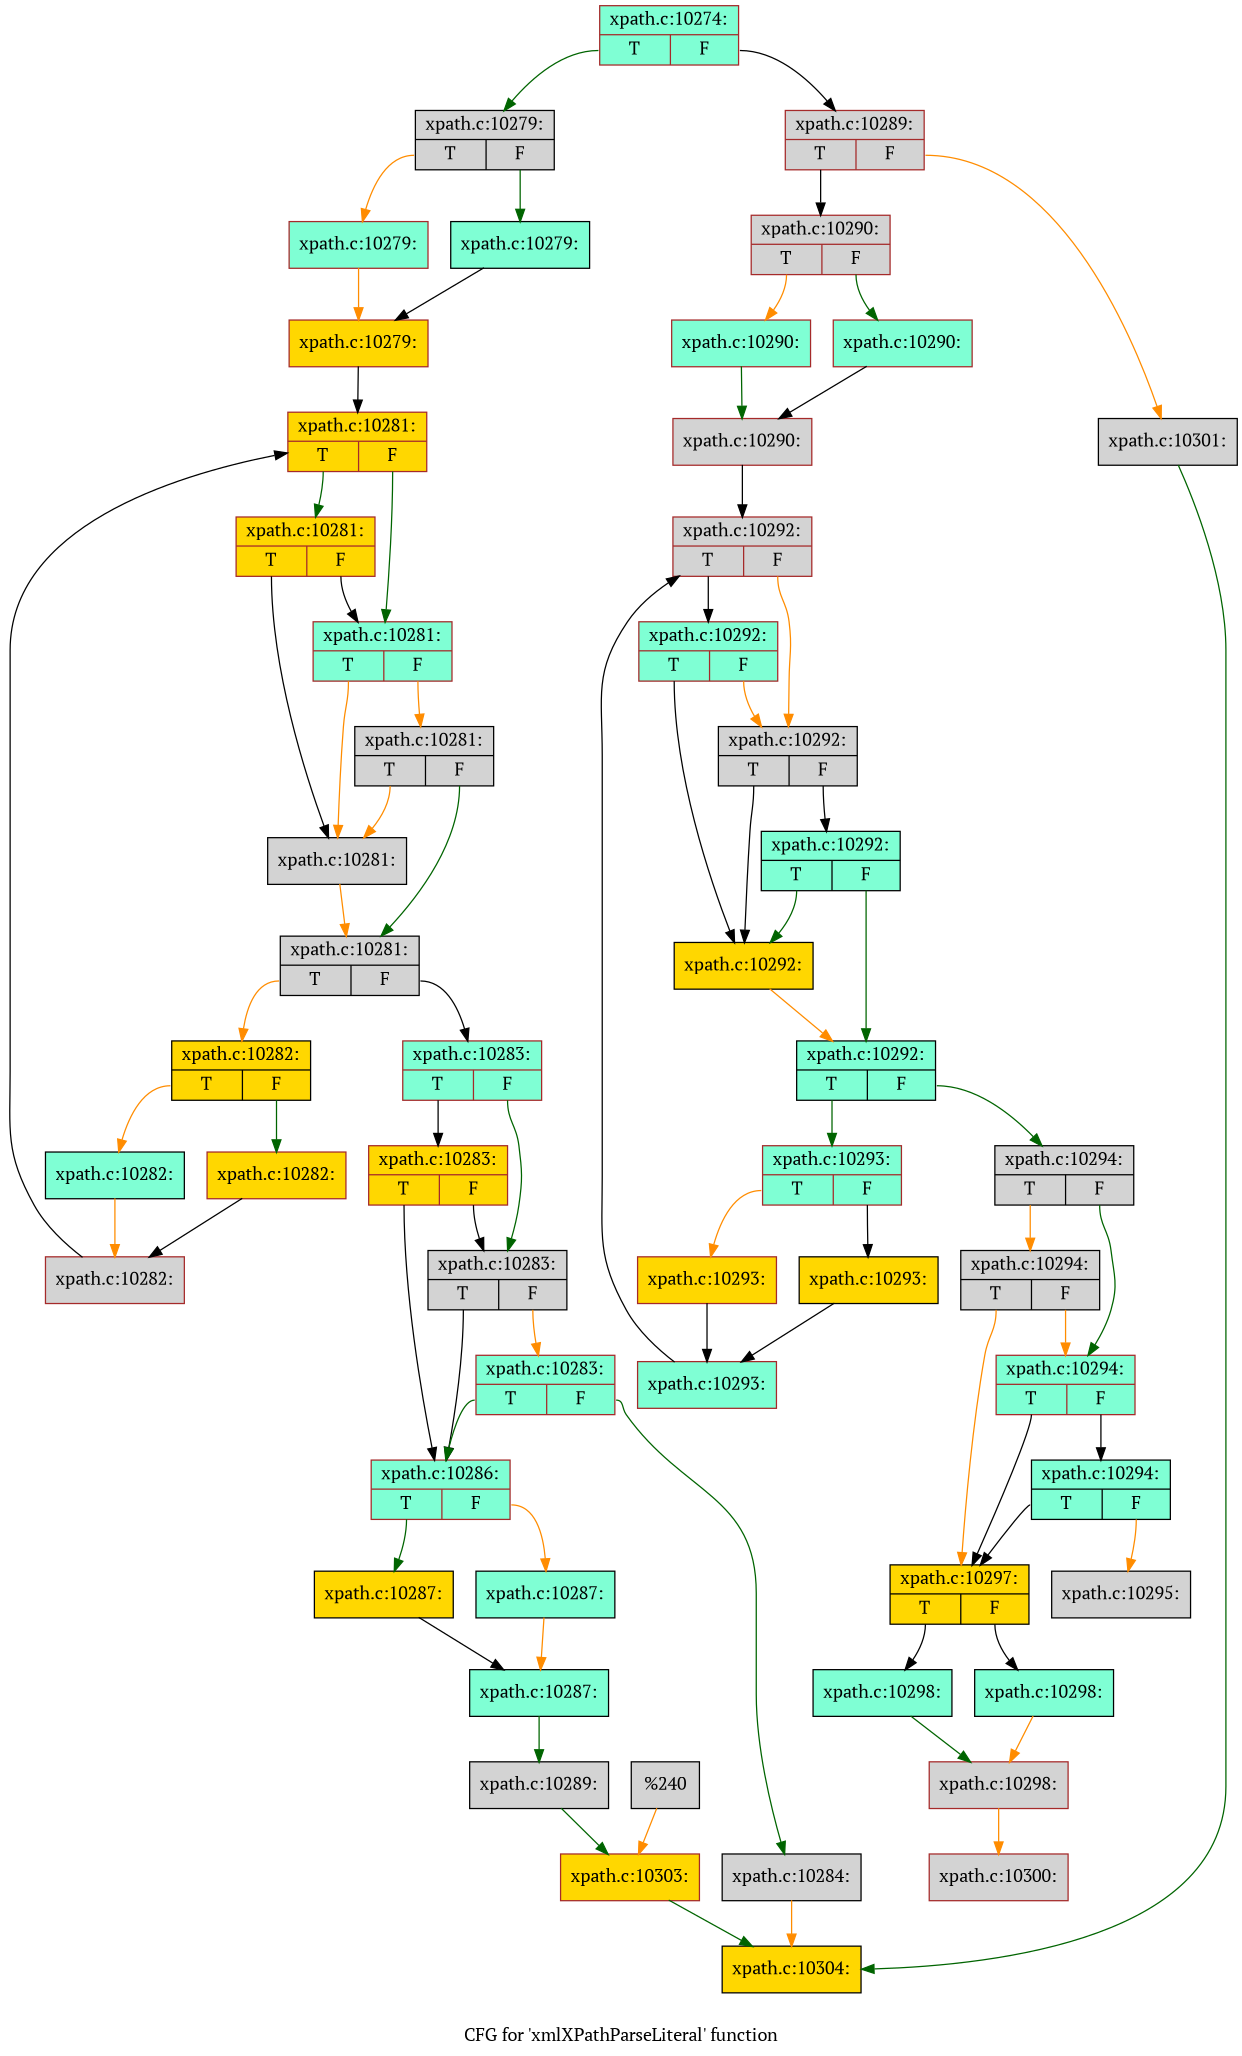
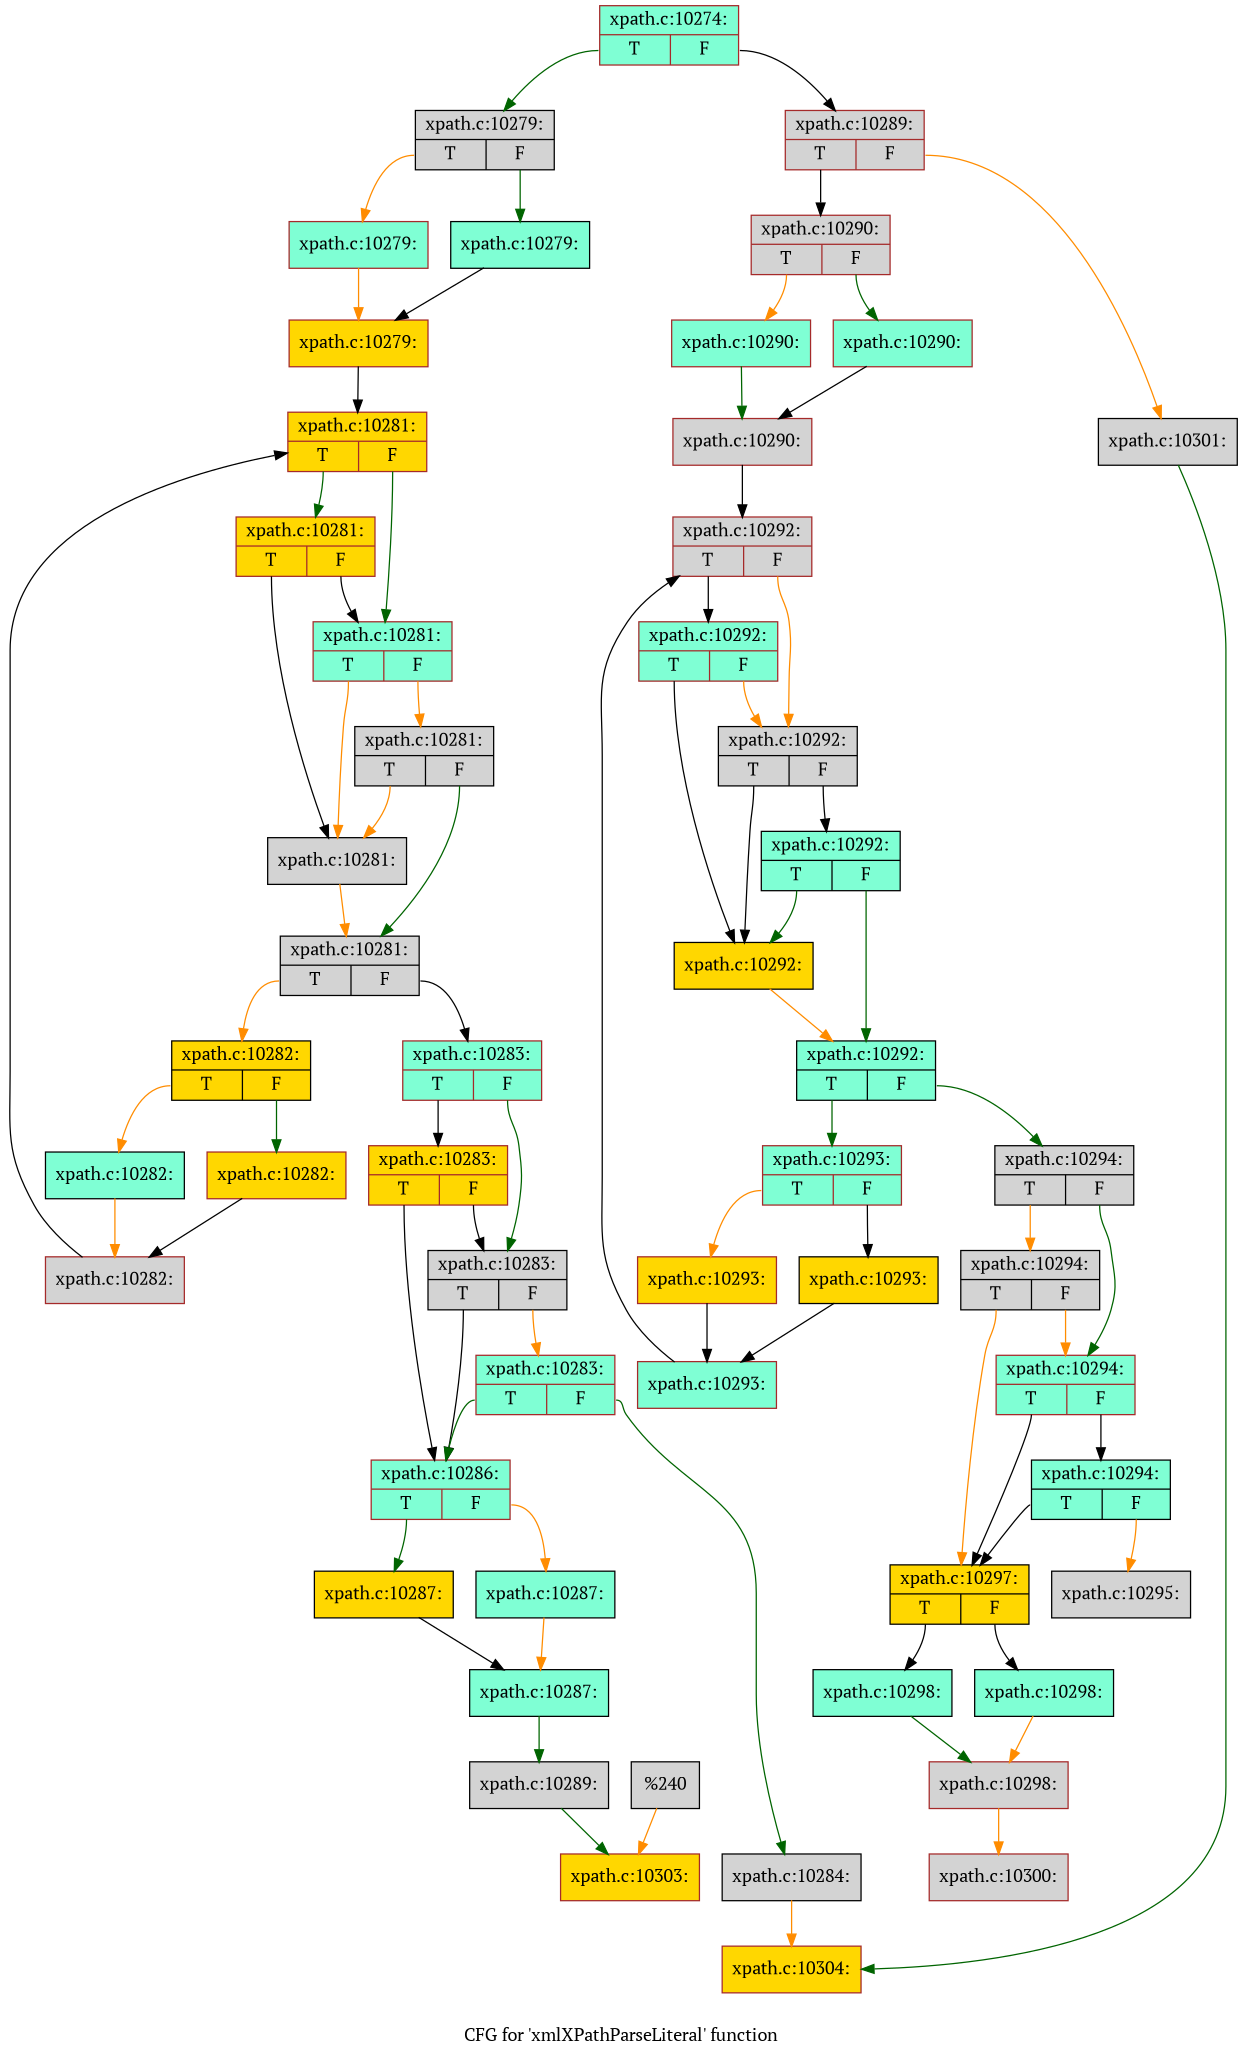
  digraph {
    fontname="PT Serif"
    label="CFG for 'xmlXPathParseLiteral' function"
    node [color=brown fillcolor=aquamarine fontname="PT Serif" shape=record style=filled]
    edge [color=black fontname="PT Serif" tailport=s0]
    n1 [label="{xpath.c:10274:|{<s0>T|<s1>F}}"]
    n2 [color=black fillcolor=lightgrey label="{xpath.c:10279:|{<s0>T|<s1>F}}"]
    n3 [fillcolor=lightgrey label="{xpath.c:10289:|{<s0>T|<s1>F}}"]
    n4 [label="{xpath.c:10279:}"]
    n5 [color=black label="{xpath.c:10279:}"]
    n6 [fillcolor=lightgrey label="{xpath.c:10290:|{<s0>T|<s1>F}}"]
    n7 [color=black fillcolor=lightgrey label="{xpath.c:10301:}"]
    n8 [fillcolor=gold label="{xpath.c:10279:}"]
    n9 [label="{xpath.c:10290:}"]
    n10 [label="{xpath.c:10290:}"]
-   n11 [color=black fillcolor=gold label="{xpath.c:10304:}"]
+   n11 [fillcolor=gold label="{xpath.c:10304:}"]
    n12 [fillcolor=gold label="{xpath.c:10281:|{<s0>T|<s1>F}}"]
    n13 [fillcolor=gold label="{xpath.c:10281:|{<s0>T|<s1>F}}"]
    n14 [label="{xpath.c:10281:|{<s0>T|<s1>F}}"]
    n15 [color=black fillcolor=lightgrey label="{xpath.c:10281:}"]
    n16 [color=black fillcolor=lightgrey label="{xpath.c:10281:|{<s0>T|<s1>F}}"]
    n17 [color=black fillcolor=lightgrey label="{xpath.c:10281:|{<s0>T|<s1>F}}"]
    n18 [color=black fillcolor=gold label="{xpath.c:10282:|{<s0>T|<s1>F}}"]
    n19 [label="{xpath.c:10283:|{<s0>T|<s1>F}}"]
    n20 [color=black label="{xpath.c:10282:}"]
    n21 [fillcolor=gold label="{xpath.c:10282:}"]
    n22 [fillcolor=gold label="{xpath.c:10283:|{<s0>T|<s1>F}}"]
    n23 [color=black fillcolor=lightgrey label="{xpath.c:10283:|{<s0>T|<s1>F}}"]
    n24 [fillcolor=lightgrey label="{xpath.c:10282:}"]
    n25 [label="{xpath.c:10286:|{<s0>T|<s1>F}}"]
    n26 [label="{xpath.c:10283:|{<s0>T|<s1>F}}"]
    n27 [color=black fillcolor=gold label="{xpath.c:10287:}"]
    n28 [color=black label="{xpath.c:10287:}"]
    n29 [color=black fillcolor=lightgrey label="{xpath.c:10284:}"]
    n30 [color=black label="{xpath.c:10287:}"]
    n31 [color=black fillcolor=lightgrey label="{xpath.c:10289:}"]
    n32 [fillcolor=gold label="{xpath.c:10303:}"]
    n33 [fillcolor=lightgrey label="{xpath.c:10290:}"]
    n34 [fillcolor=lightgrey label="{xpath.c:10292:|{<s0>T|<s1>F}}"]
    n35 [label="{xpath.c:10292:|{<s0>T|<s1>F}}"]
    n36 [color=black fillcolor=lightgrey label="{xpath.c:10292:|{<s0>T|<s1>F}}"]
    n37 [color=black fillcolor=gold label="{xpath.c:10292:}"]
    n38 [color=black label="{xpath.c:10292:|{<s0>T|<s1>F}}"]
    n39 [color=black label="{xpath.c:10292:|{<s0>T|<s1>F}}"]
    n40 [label="{xpath.c:10293:|{<s0>T|<s1>F}}"]
    n41 [color=black fillcolor=lightgrey label="{xpath.c:10294:|{<s0>T|<s1>F}}"]
    n42 [fillcolor=gold label="{xpath.c:10293:}"]
    n43 [color=black fillcolor=gold label="{xpath.c:10293:}"]
    n44 [color=black fillcolor=lightgrey label="{xpath.c:10294:|{<s0>T|<s1>F}}"]
    n45 [label="{xpath.c:10294:|{<s0>T|<s1>F}}"]
    n46 [label="{xpath.c:10293:}"]
    n47 [color=black fillcolor=gold label="{xpath.c:10297:|{<s0>T|<s1>F}}"]
    n48 [color=black label="{xpath.c:10294:|{<s0>T|<s1>F}}"]
    n49 [color=black label="{xpath.c:10298:}"]
    n50 [color=black label="{xpath.c:10298:}"]
    n51 [color=black fillcolor=lightgrey label="{xpath.c:10295:}"]
    n52 [fillcolor=lightgrey label="{xpath.c:10298:}"]
    n53 [fillcolor=lightgrey label="{xpath.c:10300:}"]
    n54 [color=black fillcolor=lightgrey label="{%240}"]
    n1 -> n2 [color=darkgreen]
    n1 -> n3 [tailport=s1]
    n2 -> n4 [color=darkorange]
    n2 -> n5 [color=darkgreen tailport=s1]
    n3 -> n6
    n3 -> n7 [color=darkorange tailport=s1]
    n4 -> n8 [color=darkorange tailport=""]
    n5 -> n8 [tailport=""]
    n6 -> n9 [color=darkorange]
    n6 -> n10 [color=darkgreen tailport=s1]
    n7 -> n11 [color=darkgreen tailport=""]
    n8 -> n12 [tailport=""]
    n9 -> n33 [color=darkgreen tailport=""]
    n10 -> n33 [tailport=""]
    n12 -> n13 [color=darkgreen]
    n12 -> n14 [color=darkgreen tailport=s1]
    n13 -> n14 [tailport=s1]
    n13 -> n15
    n14 -> n15 [color=darkorange]
    n14 -> n16 [color=darkorange tailport=s1]
    n15 -> n17 [color=darkorange tailport=""]
    n16 -> n15 [color=darkorange]
    n16 -> n17 [color=darkgreen tailport=s1]
    n17 -> n18 [color=darkorange]
    n17 -> n19 [tailport=s1]
    n18 -> n20 [color=darkorange]
    n18 -> n21 [color=darkgreen tailport=s1]
    n19 -> n22
    n19 -> n23 [color=darkgreen tailport=s1]
    n20 -> n24 [color=darkorange tailport=""]
    n21 -> n24 [tailport=""]
    n22 -> n23 [tailport=s1]
    n22 -> n25
    n23 -> n25
    n23 -> n26 [color=darkorange tailport=s1]
    n24 -> n12 [tailport=""]
    n25 -> n27 [color=darkgreen]
    n25 -> n28 [color=darkorange tailport=s1]
    n26 -> n25 [color=darkgreen]
    n26 -> n29 [color=darkgreen tailport=s1]
    n27 -> n30 [tailport=""]
    n28 -> n30 [color=darkorange tailport=""]
    n29 -> n11 [color=darkorange tailport=""]
    n30 -> n31 [color=darkgreen tailport=""]
    n31 -> n32 [color=darkgreen tailport=""]
-   n32 -> n11 [color=darkgreen tailport=""]
    n33 -> n34 [tailport=""]
    n34 -> n35
    n34 -> n36 [color=darkorange tailport=s1]
    n35 -> n36 [color=darkorange tailport=s1]
    n35 -> n37
    n36 -> n37
    n36 -> n38 [tailport=s1]
    n37 -> n39 [color=darkorange tailport=""]
    n38 -> n37 [color=darkgreen]
    n38 -> n39 [color=darkgreen tailport=s1]
    n39 -> n40 [color=darkgreen]
    n39 -> n41 [color=darkgreen tailport=s1]
    n40 -> n42 [color=darkorange]
    n40 -> n43 [tailport=s1]
    n41 -> n44 [color=darkorange]
    n41 -> n45 [color=darkgreen tailport=s1]
    n42 -> n46 [tailport=""]
    n43 -> n46 [tailport=""]
    n44 -> n45 [color=darkorange tailport=s1]
    n44 -> n47 [color=darkorange]
    n45 -> n47
    n45 -> n48 [tailport=s1]
    n46 -> n34 [tailport=""]
    n47 -> n49
    n47 -> n50 [tailport=s1]
    n48 -> n47
    n48 -> n51 [color=darkorange tailport=s1]
    n49 -> n52 [color=darkgreen tailport=""]
    n50 -> n52 [color=darkorange tailport=""]
    n52 -> n53 [color=darkorange tailport=""]
    n54 -> n32 [color=darkorange tailport=""]
  }
